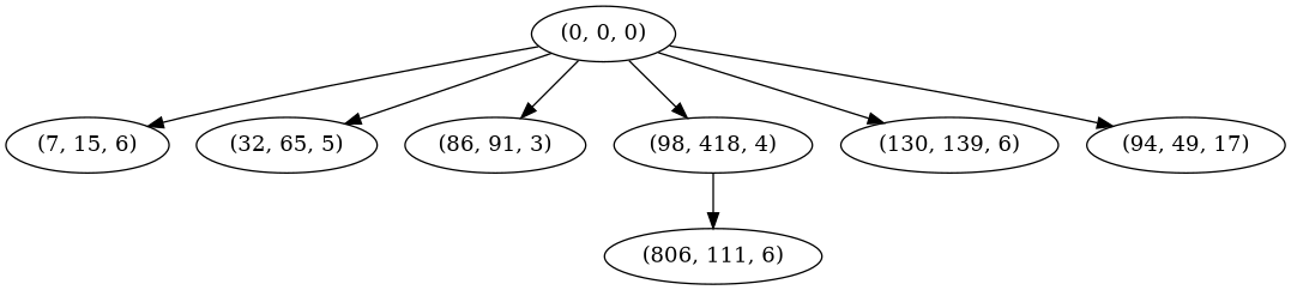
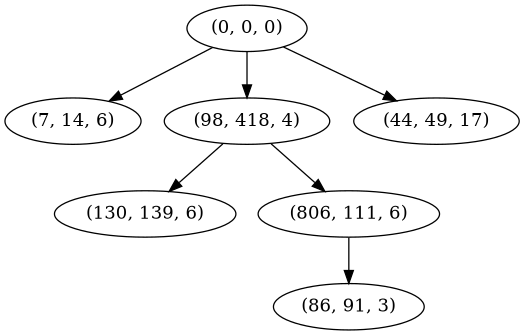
  digraph {
    "(0, 0, 0)"
-   "(7, 14, 6)" [label="(7, 15, 6)"]
-   "(32, 65, 5)"
+   "(7, 14, 6)"
    "(86, 91, 3)"
    n5 [label="(98, 418, 4)"]
    "(130, 139, 6)"
-   "(44, 49, 17)" [label="(94, 49, 17)"]
+   "(44, 49, 17)"
    n8 [label="(806, 111, 6)"]
    "(0, 0, 0)" -> "(7, 14, 6)"
-   "(0, 0, 0)" -> "(32, 65, 5)"
-   "(0, 0, 0)" -> "(86, 91, 3)"
+   n8 -> "(86, 91, 3)"
    "(0, 0, 0)" -> n5
-   "(0, 0, 0)" -> "(130, 139, 6)"
+   n5 -> "(130, 139, 6)"
    "(0, 0, 0)" -> "(44, 49, 17)"
    n5 -> n8
  }
